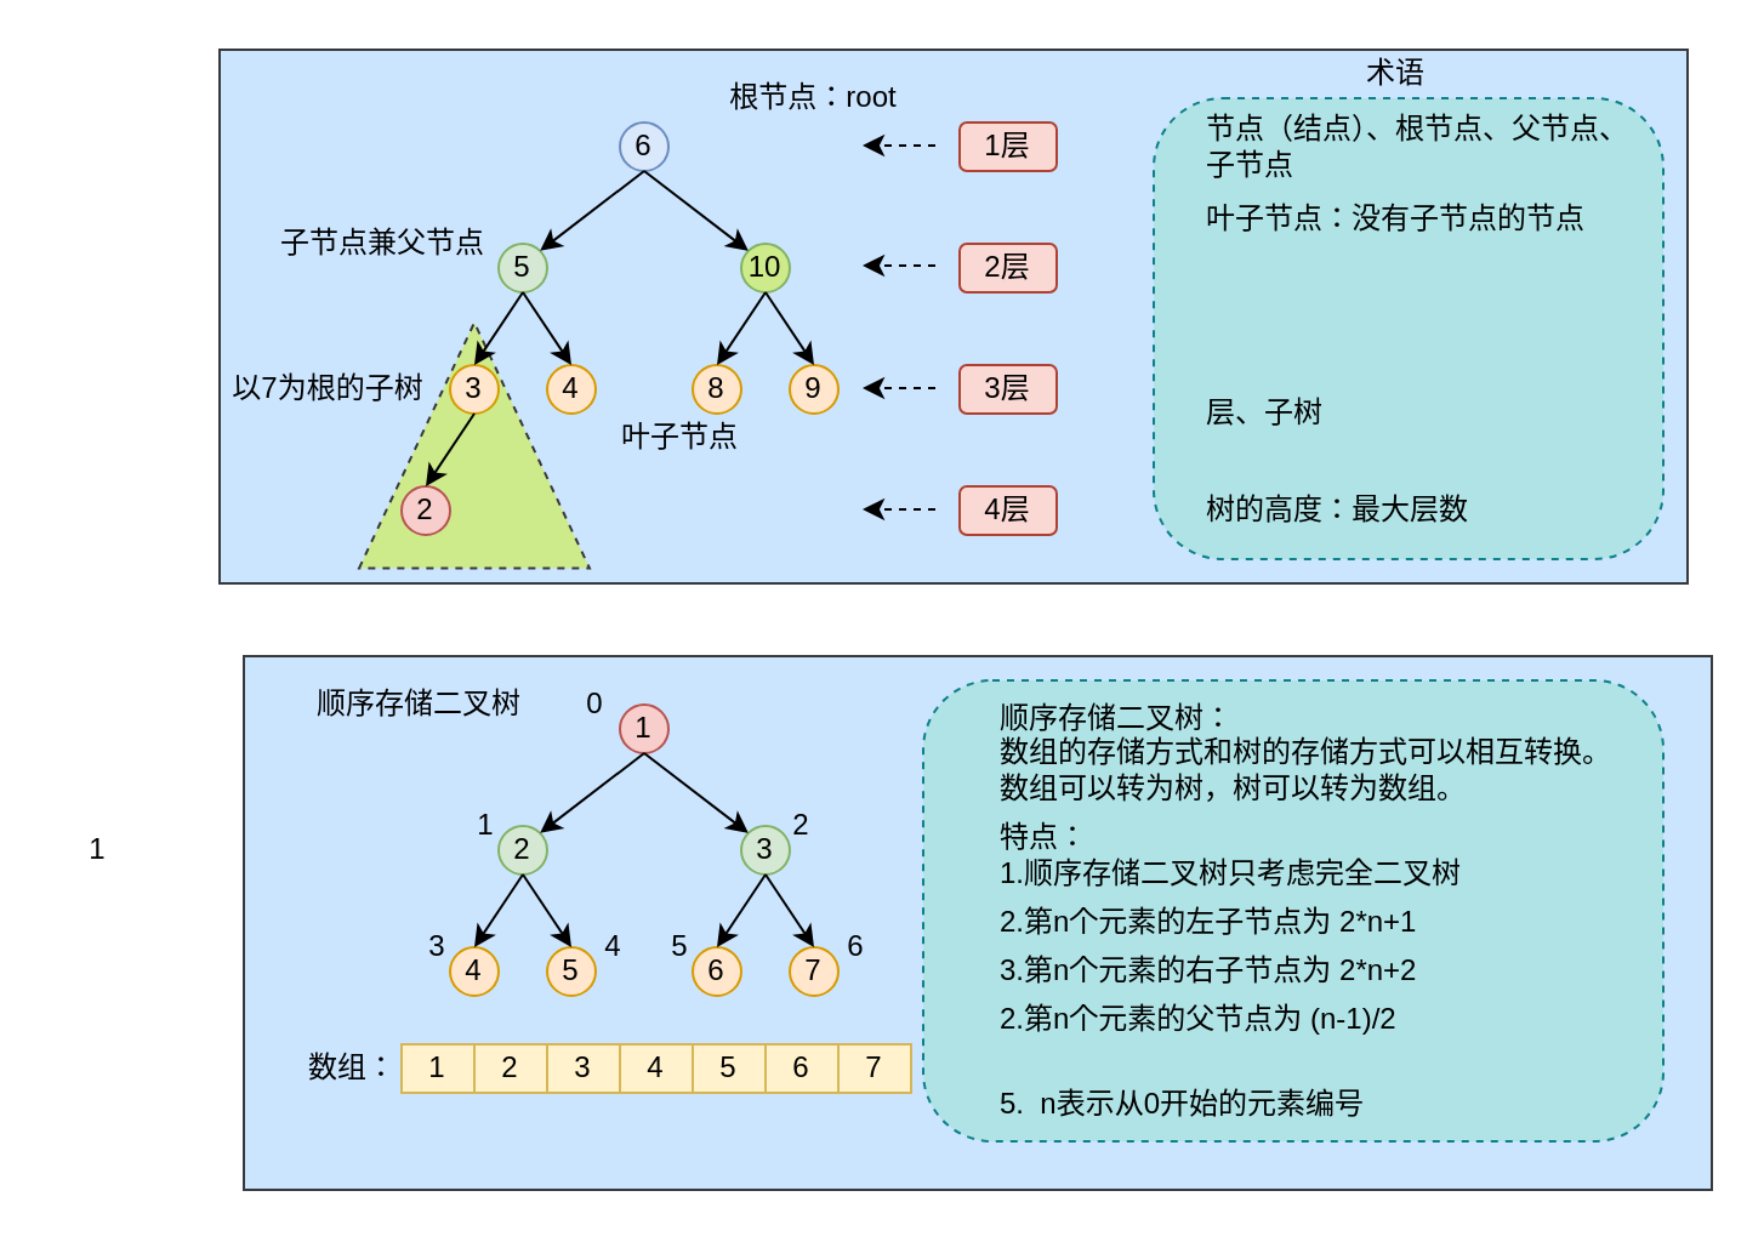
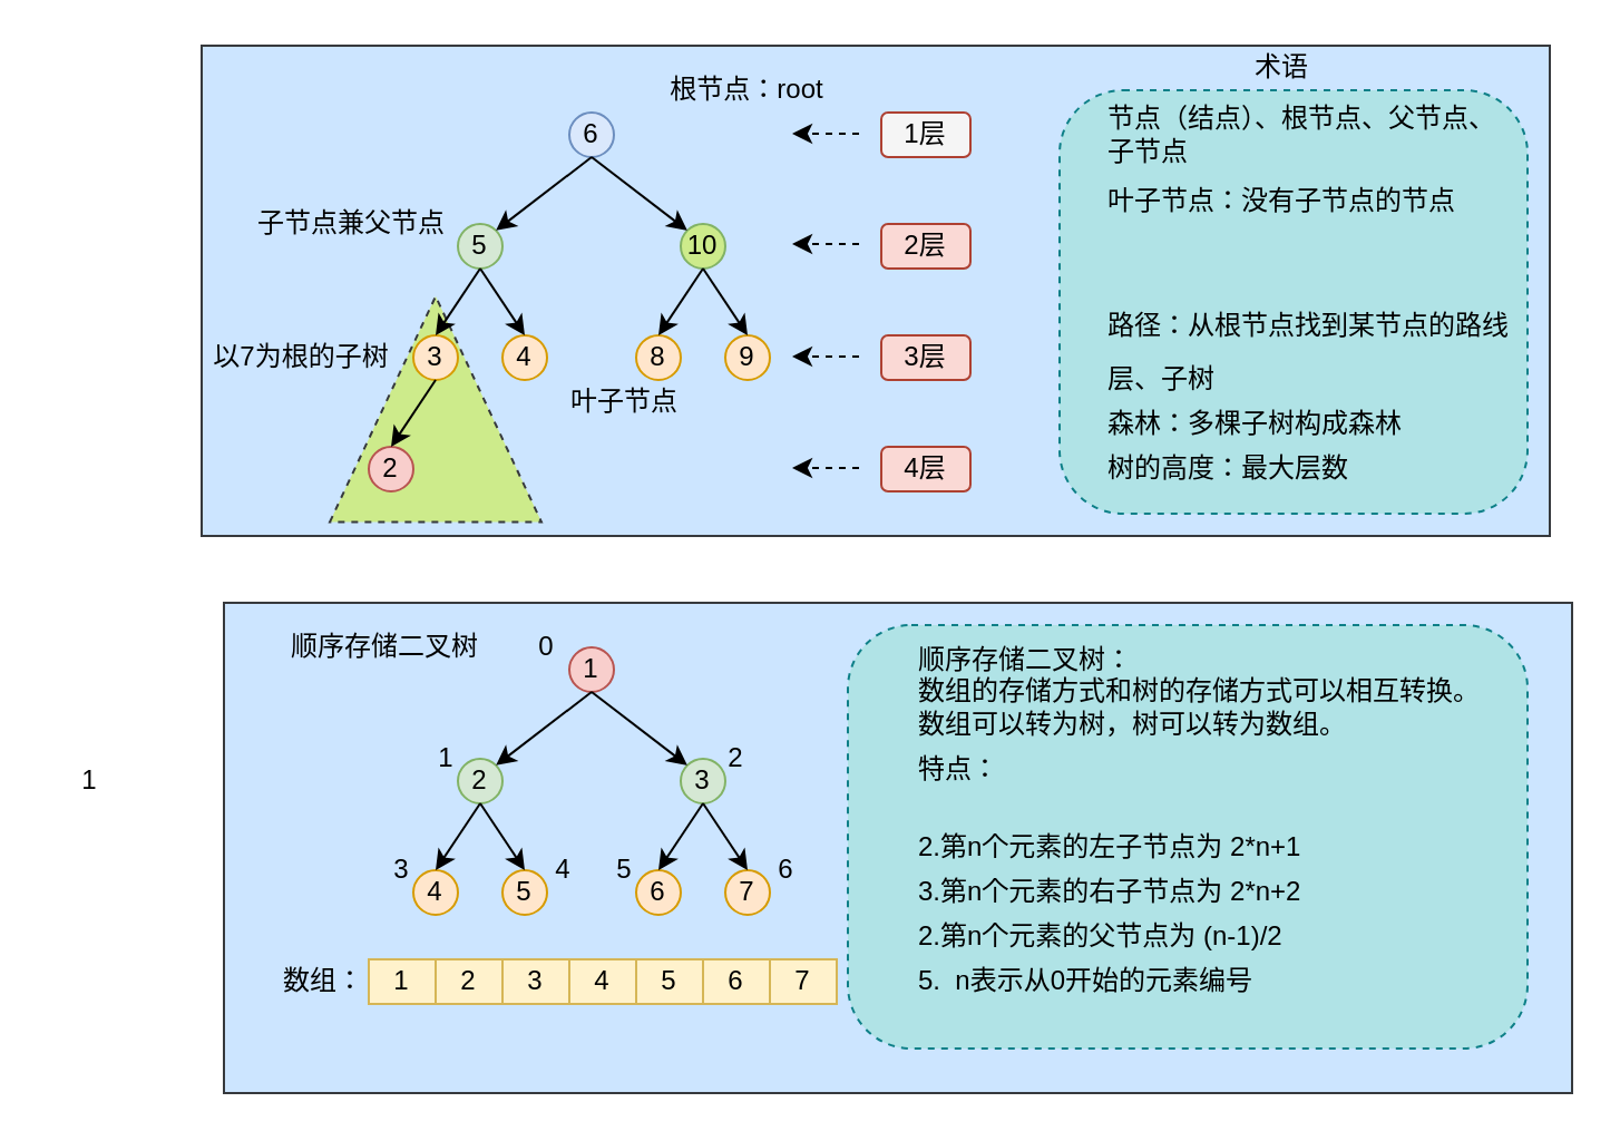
  <mxCell id="0" />
  <mxCell id="1" parent="0" />
  <mxCell id="2" value="" style="rounded=0;whiteSpace=wrap;html=1;fillColor=#cce5ff;strokeColor=#36393d;" parent="1" vertex="1"><mxGeometry x="90" y="20" width="605" height="220" as="geometry" /></mxCell>
  <mxCell id="3" value="" style="rounded=1;whiteSpace=wrap;html=1;dashed=1;fillColor=#b0e3e6;strokeColor=#0e8088;" parent="1" vertex="1"><mxGeometry x="475" y="40" width="210" height="190" as="geometry" /></mxCell>
  <mxCell id="4" value="" style="triangle;whiteSpace=wrap;html=1;rotation=-90;dashed=1;fillColor=#cdeb8b;strokeColor=#36393d;" parent="1" vertex="1"><mxGeometry x="144.37" y="135.63" width="101.25" height="95" as="geometry" /></mxCell>
  <mxCell id="5" value="6" style="ellipse;whiteSpace=wrap;html=1;aspect=fixed;fillColor=#dae8fc;strokeColor=#6c8ebf;" parent="1" vertex="1"><mxGeometry x="255" y="50" width="20" height="20" as="geometry" /></mxCell>
  <mxCell id="6" value="4" style="ellipse;whiteSpace=wrap;html=1;aspect=fixed;fillColor=#ffe6cc;strokeColor=#d79b00;" parent="1" vertex="1"><mxGeometry x="225" y="150" width="20" height="20" as="geometry" /></mxCell>
  <mxCell id="7" value="10" style="ellipse;whiteSpace=wrap;html=1;aspect=fixed;fillColor=#cdeb8b;strokeColor=#82b366;" parent="1" vertex="1"><mxGeometry x="305" y="100" width="20" height="20" as="geometry" /></mxCell>
  <mxCell id="8" value="2" style="ellipse;whiteSpace=wrap;html=1;aspect=fixed;fillColor=#f8cecc;strokeColor=#b85450;" parent="1" vertex="1"><mxGeometry x="165" y="200" width="20" height="20" as="geometry" /></mxCell>
  <mxCell id="9" value="3" style="ellipse;whiteSpace=wrap;html=1;aspect=fixed;fillColor=#ffe6cc;strokeColor=#d79b00;" parent="1" vertex="1"><mxGeometry x="185" y="150" width="20" height="20" as="geometry" /></mxCell>
  <mxCell id="10" value="5" style="ellipse;whiteSpace=wrap;html=1;aspect=fixed;fillColor=#d5e8d4;strokeColor=#82b366;" parent="1" vertex="1"><mxGeometry x="205" y="100" width="20" height="20" as="geometry" /></mxCell>
  <mxCell id="11" value="" style="endArrow=classic;html=1;entryX=1;entryY=0;entryDx=0;entryDy=0;exitX=0.5;exitY=1;exitDx=0;exitDy=0;" parent="1" source="5" target="10" edge="1"><mxGeometry width="50" height="50" relative="1" as="geometry"><mxPoint x="245" y="70" as="sourcePoint" /><mxPoint x="255" y="90" as="targetPoint" /></mxGeometry></mxCell>
  <mxCell id="12" value="" style="endArrow=classic;html=1;entryX=0;entryY=0;entryDx=0;entryDy=0;exitX=0.5;exitY=1;exitDx=0;exitDy=0;" parent="1" source="5" target="7" edge="1"><mxGeometry width="50" height="50" relative="1" as="geometry"><mxPoint x="282.929" y="74.141" as="sourcePoint" /><mxPoint x="247.071" y="99.999" as="targetPoint" /></mxGeometry></mxCell>
  <mxCell id="13" value="" style="endArrow=classic;html=1;" parent="1" edge="1"><mxGeometry width="50" height="50" relative="1" as="geometry"><mxPoint x="215" y="120" as="sourcePoint" /><mxPoint x="195" y="150" as="targetPoint" /></mxGeometry></mxCell>
  <mxCell id="14" value="" style="endArrow=classic;html=1;" parent="1" edge="1"><mxGeometry width="50" height="50" relative="1" as="geometry"><mxPoint x="215" y="120" as="sourcePoint" /><mxPoint x="235" y="150" as="targetPoint" /></mxGeometry></mxCell>
  <mxCell id="15" value="9" style="ellipse;whiteSpace=wrap;html=1;aspect=fixed;fillColor=#ffe6cc;strokeColor=#d79b00;" parent="1" vertex="1"><mxGeometry x="325" y="150" width="20" height="20" as="geometry" /></mxCell>
  <mxCell id="16" value="8" style="ellipse;whiteSpace=wrap;html=1;aspect=fixed;fillColor=#ffe6cc;strokeColor=#d79b00;" parent="1" vertex="1"><mxGeometry x="285" y="150" width="20" height="20" as="geometry" /></mxCell>
  <mxCell id="17" value="" style="endArrow=classic;html=1;" parent="1" edge="1"><mxGeometry width="50" height="50" relative="1" as="geometry"><mxPoint x="315" y="120" as="sourcePoint" /><mxPoint x="295" y="150" as="targetPoint" /></mxGeometry></mxCell>
  <mxCell id="18" value="" style="endArrow=classic;html=1;" parent="1" edge="1"><mxGeometry width="50" height="50" relative="1" as="geometry"><mxPoint x="315" y="120" as="sourcePoint" /><mxPoint x="335" y="150" as="targetPoint" /></mxGeometry></mxCell>
  <mxCell id="19" value="" style="endArrow=classic;html=1;" parent="1" edge="1"><mxGeometry width="50" height="50" relative="1" as="geometry"><mxPoint x="195" y="170" as="sourcePoint" /><mxPoint x="175" y="200" as="targetPoint" /></mxGeometry></mxCell>
- <mxCell id="20" value="1层" style="rounded=1;whiteSpace=wrap;html=1;fillColor=#fad9d5;strokeColor=#ae4132;" parent="1" vertex="1"><mxGeometry x="395" y="50" width="40" height="20" as="geometry" /></mxCell>
+ <mxCell id="20" value="1层" style="rounded=1;whiteSpace=wrap;html=1;fillColor=#f5f5f5;strokeColor=#ae4132;" parent="1" vertex="1"><mxGeometry x="395" y="50" width="40" height="20" as="geometry" /></mxCell>
  <mxCell id="21" value="3层" style="rounded=1;whiteSpace=wrap;html=1;fillColor=#fad9d5;strokeColor=#ae4132;" parent="1" vertex="1"><mxGeometry x="395" y="150" width="40" height="20" as="geometry" /></mxCell>
  <mxCell id="22" value="2层" style="rounded=1;whiteSpace=wrap;html=1;fillColor=#fad9d5;strokeColor=#ae4132;" parent="1" vertex="1"><mxGeometry x="395" y="100" width="40" height="20" as="geometry" /></mxCell>
  <mxCell id="23" value="4层" style="rounded=1;whiteSpace=wrap;html=1;fillColor=#fad9d5;strokeColor=#ae4132;" parent="1" vertex="1"><mxGeometry x="395" y="200" width="40" height="20" as="geometry" /></mxCell>
  <mxCell id="24" value="根节点：root" style="text;html=1;strokeColor=none;fillColor=none;align=center;verticalAlign=middle;whiteSpace=wrap;rounded=0;" parent="1" vertex="1"><mxGeometry x="290" y="30" width="90" height="20" as="geometry" /></mxCell>
  <mxCell id="25" value="子节点兼父节点" style="text;html=1;strokeColor=none;fillColor=none;align=center;verticalAlign=middle;whiteSpace=wrap;rounded=0;" parent="1" vertex="1"><mxGeometry x="110" y="90" width="95" height="20" as="geometry" /></mxCell>
  <mxCell id="26" value="以7为根的子树" style="text;html=1;strokeColor=none;fillColor=none;align=center;verticalAlign=middle;whiteSpace=wrap;rounded=0;dashed=1;" parent="1" vertex="1"><mxGeometry x="90" y="150" width="90" height="20" as="geometry" /></mxCell>
  <mxCell id="27" value="叶子节点" style="text;html=1;strokeColor=none;fillColor=none;align=center;verticalAlign=middle;whiteSpace=wrap;rounded=0;dashed=1;" parent="1" vertex="1"><mxGeometry x="255" y="170" width="50" height="20" as="geometry" /></mxCell>
  <mxCell id="28" value="" style="endArrow=classic;html=1;dashed=1;" parent="1" edge="1"><mxGeometry width="50" height="50" relative="1" as="geometry"><mxPoint x="385" y="59.5" as="sourcePoint" /><mxPoint x="355" y="59.5" as="targetPoint" /><Array as="points"><mxPoint x="385" y="59.5" /></Array></mxGeometry></mxCell>
  <mxCell id="29" value="" style="endArrow=classic;html=1;dashed=1;" parent="1" edge="1"><mxGeometry width="50" height="50" relative="1" as="geometry"><mxPoint x="385" y="109" as="sourcePoint" /><mxPoint x="355" y="109" as="targetPoint" /><Array as="points"><mxPoint x="385" y="109" /></Array></mxGeometry></mxCell>
  <mxCell id="30" value="" style="endArrow=classic;html=1;dashed=1;" parent="1" edge="1"><mxGeometry width="50" height="50" relative="1" as="geometry"><mxPoint x="385" y="159.5" as="sourcePoint" /><mxPoint x="355" y="159.5" as="targetPoint" /><Array as="points"><mxPoint x="385" y="159.5" /></Array></mxGeometry></mxCell>
  <mxCell id="31" value="" style="endArrow=classic;html=1;dashed=1;" parent="1" edge="1"><mxGeometry width="50" height="50" relative="1" as="geometry"><mxPoint x="385" y="209.5" as="sourcePoint" /><mxPoint x="355" y="209.5" as="targetPoint" /><Array as="points"><mxPoint x="385" y="209.5" /></Array></mxGeometry></mxCell>
  <mxCell id="32" value="节点（结点）、根节点、父节点、子节点" style="text;html=1;strokeColor=none;fillColor=none;align=left;verticalAlign=middle;whiteSpace=wrap;rounded=0;dashed=1;" parent="1" vertex="1"><mxGeometry x="495" y="50" width="180" height="20" as="geometry" /></mxCell>
  <mxCell id="33" value="叶子节点：没有子节点的节点" style="text;html=1;strokeColor=none;fillColor=none;align=left;verticalAlign=middle;whiteSpace=wrap;rounded=0;dashed=1;" parent="1" vertex="1"><mxGeometry x="495" y="80" width="160" height="20" as="geometry" /></mxCell>
+ <mxCell id="34" value="路径：从根节点找到某节点的路线" style="text;html=1;strokeColor=none;fillColor=none;align=left;verticalAlign=middle;whiteSpace=wrap;rounded=0;dashed=1;" parent="1" vertex="1"><mxGeometry x="495" y="135.63" width="190" height="20" as="geometry" /></mxCell>
  <mxCell id="35" value="层、子树" style="text;html=1;strokeColor=none;fillColor=none;align=left;verticalAlign=middle;whiteSpace=wrap;rounded=0;dashed=1;" parent="1" vertex="1"><mxGeometry x="495" y="160" width="55" height="20" as="geometry" /></mxCell>
+ <mxCell id="36" value="森林：多棵子树构成森林" style="text;html=1;strokeColor=none;fillColor=none;align=left;verticalAlign=middle;whiteSpace=wrap;rounded=0;dashed=1;" parent="1" vertex="1"><mxGeometry x="495" y="180" width="140" height="20" as="geometry" /></mxCell>
  <mxCell id="37" value="树的高度：最大层数" style="text;html=1;strokeColor=none;fillColor=none;align=left;verticalAlign=middle;whiteSpace=wrap;rounded=0;dashed=1;" parent="1" vertex="1"><mxGeometry x="495" y="200" width="140" height="20" as="geometry" /></mxCell>
  <mxCell id="38" value="术语" style="text;html=1;strokeColor=none;fillColor=none;align=center;verticalAlign=middle;whiteSpace=wrap;rounded=0;dashed=1;" parent="1" vertex="1"><mxGeometry x="555" y="20" width="40" height="20" as="geometry" /></mxCell>
  <mxCell id="39" value="" style="rounded=0;whiteSpace=wrap;html=1;fillColor=#cce5ff;strokeColor=#36393d;" vertex="1" parent="1"><mxGeometry x="100" y="270" width="605" height="220" as="geometry" /></mxCell>
  <mxCell id="40" value="" style="rounded=1;whiteSpace=wrap;html=1;dashed=1;fillColor=#b0e3e6;strokeColor=#0e8088;" vertex="1" parent="1"><mxGeometry x="380" y="280" width="305" height="190" as="geometry" /></mxCell>
  <mxCell id="41" value="1" style="ellipse;whiteSpace=wrap;html=1;aspect=fixed;fillColor=#f8cecc;strokeColor=#b85450;" vertex="1" parent="1"><mxGeometry x="255" y="290" width="20" height="20" as="geometry" /></mxCell>
  <mxCell id="42" value="5" style="ellipse;whiteSpace=wrap;html=1;aspect=fixed;fillColor=#ffe6cc;strokeColor=#d79b00;" vertex="1" parent="1"><mxGeometry x="225" y="390" width="20" height="20" as="geometry" /></mxCell>
  <mxCell id="43" value="3" style="ellipse;whiteSpace=wrap;html=1;aspect=fixed;fillColor=#d5e8d4;strokeColor=#82b366;" vertex="1" parent="1"><mxGeometry x="305" y="340" width="20" height="20" as="geometry" /></mxCell>
  <mxCell id="44" value="4" style="ellipse;whiteSpace=wrap;html=1;aspect=fixed;fillColor=#ffe6cc;strokeColor=#d79b00;" vertex="1" parent="1"><mxGeometry x="185" y="390" width="20" height="20" as="geometry" /></mxCell>
  <mxCell id="45" value="2" style="ellipse;whiteSpace=wrap;html=1;aspect=fixed;fillColor=#d5e8d4;strokeColor=#82b366;" vertex="1" parent="1"><mxGeometry x="205" y="340" width="20" height="20" as="geometry" /></mxCell>
  <mxCell id="46" value="" style="endArrow=classic;html=1;entryX=1;entryY=0;entryDx=0;entryDy=0;exitX=0.5;exitY=1;exitDx=0;exitDy=0;" edge="1" parent="1" source="41" target="45"><mxGeometry width="50" height="50" relative="1" as="geometry"><mxPoint x="245" y="310" as="sourcePoint" /><mxPoint x="255" y="330" as="targetPoint" /></mxGeometry></mxCell>
  <mxCell id="47" value="" style="endArrow=classic;html=1;entryX=0;entryY=0;entryDx=0;entryDy=0;exitX=0.5;exitY=1;exitDx=0;exitDy=0;" edge="1" parent="1" source="41" target="43"><mxGeometry width="50" height="50" relative="1" as="geometry"><mxPoint x="282.929" y="314.141" as="sourcePoint" /><mxPoint x="247.071" y="339.999" as="targetPoint" /></mxGeometry></mxCell>
  <mxCell id="48" value="" style="endArrow=classic;html=1;" edge="1" parent="1"><mxGeometry width="50" height="50" relative="1" as="geometry"><mxPoint x="215" y="360" as="sourcePoint" /><mxPoint x="195" y="390" as="targetPoint" /></mxGeometry></mxCell>
  <mxCell id="49" value="" style="endArrow=classic;html=1;" edge="1" parent="1"><mxGeometry width="50" height="50" relative="1" as="geometry"><mxPoint x="215" y="360" as="sourcePoint" /><mxPoint x="235" y="390" as="targetPoint" /></mxGeometry></mxCell>
  <mxCell id="50" value="7" style="ellipse;whiteSpace=wrap;html=1;aspect=fixed;fillColor=#ffe6cc;strokeColor=#d79b00;" vertex="1" parent="1"><mxGeometry x="325" y="390" width="20" height="20" as="geometry" /></mxCell>
  <mxCell id="51" value="6" style="ellipse;whiteSpace=wrap;html=1;aspect=fixed;fillColor=#ffe6cc;strokeColor=#d79b00;" vertex="1" parent="1"><mxGeometry x="285" y="390" width="20" height="20" as="geometry" /></mxCell>
  <mxCell id="52" value="" style="endArrow=classic;html=1;" edge="1" parent="1"><mxGeometry width="50" height="50" relative="1" as="geometry"><mxPoint x="315" y="360" as="sourcePoint" /><mxPoint x="295" y="390" as="targetPoint" /></mxGeometry></mxCell>
  <mxCell id="53" value="" style="endArrow=classic;html=1;" edge="1" parent="1"><mxGeometry width="50" height="50" relative="1" as="geometry"><mxPoint x="315" y="360" as="sourcePoint" /><mxPoint x="335" y="390" as="targetPoint" /></mxGeometry></mxCell>
  <mxCell id="54" value="顺序存储二叉树：&lt;br&gt;数组的存储方式和树的存储方式可以相互转换。&lt;br&gt;数组可以转为树，树可以转为数组。" style="text;html=1;strokeColor=none;fillColor=none;align=left;verticalAlign=middle;whiteSpace=wrap;rounded=0;dashed=1;" vertex="1" parent="1"><mxGeometry x="410" y="300" width="260" height="20" as="geometry" /></mxCell>
- <mxCell id="55" value="1.顺序存储二叉树只考虑完全二叉树" style="text;html=1;strokeColor=none;fillColor=none;align=left;verticalAlign=middle;whiteSpace=wrap;rounded=0;dashed=1;" vertex="1" parent="1"><mxGeometry x="410" y="350" width="200" height="20" as="geometry" /></mxCell>
  <mxCell id="56" value="2.第n个元素的左子节点为 2*n+1" style="text;html=1;strokeColor=none;fillColor=none;align=left;verticalAlign=middle;whiteSpace=wrap;rounded=0;dashed=1;" vertex="1" parent="1"><mxGeometry x="410" y="370" width="190" height="20" as="geometry" /></mxCell>
  <mxCell id="57" value="3.第n个元素的右子节点为 2*n+2" style="text;html=1;strokeColor=none;fillColor=none;align=left;verticalAlign=middle;whiteSpace=wrap;rounded=0;dashed=1;" vertex="1" parent="1"><mxGeometry x="410" y="390" width="180" height="20" as="geometry" /></mxCell>
  <mxCell id="58" value="2.第n个元素的父节点为 (n-1)/2" style="text;html=1;strokeColor=none;fillColor=none;align=left;verticalAlign=middle;whiteSpace=wrap;rounded=0;dashed=1;" vertex="1" parent="1"><mxGeometry x="410" y="410" width="180" height="20" as="geometry" /></mxCell>
- <mxCell id="59" value="5.&amp;nbsp; n表示从0开始的元素编号" style="text;html=1;strokeColor=none;fillColor=none;align=left;verticalAlign=middle;whiteSpace=wrap;rounded=0;dashed=1;" vertex="1" parent="1"><mxGeometry x="410" y="445" width="180" height="20" as="geometry" /></mxCell>
+ <mxCell id="59" value="5.&amp;nbsp; n表示从0开始的元素编号" style="text;html=1;strokeColor=none;fillColor=none;align=left;verticalAlign=middle;whiteSpace=wrap;rounded=0;dashed=1;" vertex="1" parent="1"><mxGeometry x="410" y="430" width="180" height="20" as="geometry" /></mxCell>
  <mxCell id="60" value="2" style="rounded=0;whiteSpace=wrap;html=1;fillColor=#fff2cc;strokeColor=#d6b656;" vertex="1" parent="1"><mxGeometry x="195" y="430" width="30" height="20" as="geometry" /></mxCell>
  <mxCell id="61" value="1" style="rounded=0;whiteSpace=wrap;html=1;fillColor=#fff2cc;strokeColor=#d6b656;" vertex="1" parent="1"><mxGeometry x="165" y="430" width="30" height="20" as="geometry" /></mxCell>
  <mxCell id="62" value="3" style="rounded=0;whiteSpace=wrap;html=1;fillColor=#fff2cc;strokeColor=#d6b656;" vertex="1" parent="1"><mxGeometry x="225" y="430" width="30" height="20" as="geometry" /></mxCell>
  <mxCell id="63" value="4" style="rounded=0;whiteSpace=wrap;html=1;fillColor=#fff2cc;strokeColor=#d6b656;" vertex="1" parent="1"><mxGeometry x="255" y="430" width="30" height="20" as="geometry" /></mxCell>
  <mxCell id="64" value="5" style="rounded=0;whiteSpace=wrap;html=1;fillColor=#fff2cc;strokeColor=#d6b656;" vertex="1" parent="1"><mxGeometry x="285" y="430" width="30" height="20" as="geometry" /></mxCell>
  <mxCell id="65" value="6" style="rounded=0;whiteSpace=wrap;html=1;fillColor=#fff2cc;strokeColor=#d6b656;" vertex="1" parent="1"><mxGeometry x="315" y="430" width="30" height="20" as="geometry" /></mxCell>
  <mxCell id="66" value="7" style="rounded=0;whiteSpace=wrap;html=1;fillColor=#fff2cc;strokeColor=#d6b656;" vertex="1" parent="1"><mxGeometry x="345" y="430" width="30" height="20" as="geometry" /></mxCell>
  <mxCell id="67" value="数组：" style="text;html=1;strokeColor=none;fillColor=none;align=center;verticalAlign=middle;whiteSpace=wrap;rounded=0;" vertex="1" parent="1"><mxGeometry x="125" y="430" width="40" height="20" as="geometry" /></mxCell>
  <mxCell id="68" value="顺序存储二叉树" style="text;html=1;strokeColor=none;fillColor=none;align=center;verticalAlign=middle;whiteSpace=wrap;rounded=0;" vertex="1" parent="1"><mxGeometry x="125" y="280" width="95" height="20" as="geometry" /></mxCell>
  <mxCell id="69" value="0" style="text;html=1;strokeColor=none;fillColor=none;align=center;verticalAlign=middle;whiteSpace=wrap;rounded=0;" vertex="1" parent="1"><mxGeometry x="225" y="280" width="40" height="20" as="geometry" /></mxCell>
  <mxCell id="70" value="1" style="text;html=1;strokeColor=none;fillColor=none;align=center;verticalAlign=middle;whiteSpace=wrap;rounded=0;" vertex="1" parent="1"><mxGeometry x="180" y="330" width="40" height="20" as="geometry" /></mxCell>
  <mxCell id="71" value="1" style="text;html=1;strokeColor=none;fillColor=none;align=center;verticalAlign=middle;whiteSpace=wrap;rounded=0;" vertex="1" parent="1"><mxGeometry x="20" y="340" width="40" height="20" as="geometry" /></mxCell>
  <mxCell id="72" value="2" style="text;html=1;strokeColor=none;fillColor=none;align=center;verticalAlign=middle;whiteSpace=wrap;rounded=0;" vertex="1" parent="1"><mxGeometry x="310" y="330" width="40" height="20" as="geometry" /></mxCell>
  <mxCell id="73" value="6" style="text;html=1;strokeColor=none;fillColor=none;align=center;verticalAlign=middle;whiteSpace=wrap;rounded=0;" vertex="1" parent="1"><mxGeometry x="340" y="380" width="25" height="20" as="geometry" /></mxCell>
  <mxCell id="74" value="5" style="text;html=1;strokeColor=none;fillColor=none;align=center;verticalAlign=middle;whiteSpace=wrap;rounded=0;" vertex="1" parent="1"><mxGeometry x="260" y="380" width="40" height="20" as="geometry" /></mxCell>
  <mxCell id="75" value="4" style="text;html=1;strokeColor=none;fillColor=none;align=center;verticalAlign=middle;whiteSpace=wrap;rounded=0;" vertex="1" parent="1"><mxGeometry x="240" y="380" width="25" height="20" as="geometry" /></mxCell>
  <mxCell id="76" value="3" style="text;html=1;strokeColor=none;fillColor=none;align=center;verticalAlign=middle;whiteSpace=wrap;rounded=0;" vertex="1" parent="1"><mxGeometry x="165" y="385" width="30" height="10" as="geometry" /></mxCell>
  <mxCell id="77" value="特点：" style="text;html=1;strokeColor=none;fillColor=none;align=left;verticalAlign=middle;whiteSpace=wrap;rounded=0;" vertex="1" parent="1"><mxGeometry x="410" y="340" width="40" height="10" as="geometry" /></mxCell>
